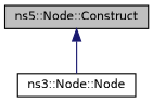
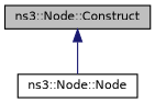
  digraph {
    rankdir=TB
    node [color=black fontname=Helvetica fontsize=10 shape=record style=filled]
-   n1 [fillcolor=grey75 fontcolor=black height=0.2 label="ns5::Node::Construct" width=0.4]
+   n1 [fillcolor=grey75 fontcolor=black height=0.2 label="ns3::Node::Construct" width=0.4]
    n2 [fillcolor=white height=0.2 label="ns3::Node::Node" width=0.4]
    n1 -> n2 [color=midnightblue dir=back fontname=Helvetica fontsize=10 labelfontname=Helvetica labelfontsize=10 style=solid]
  }
